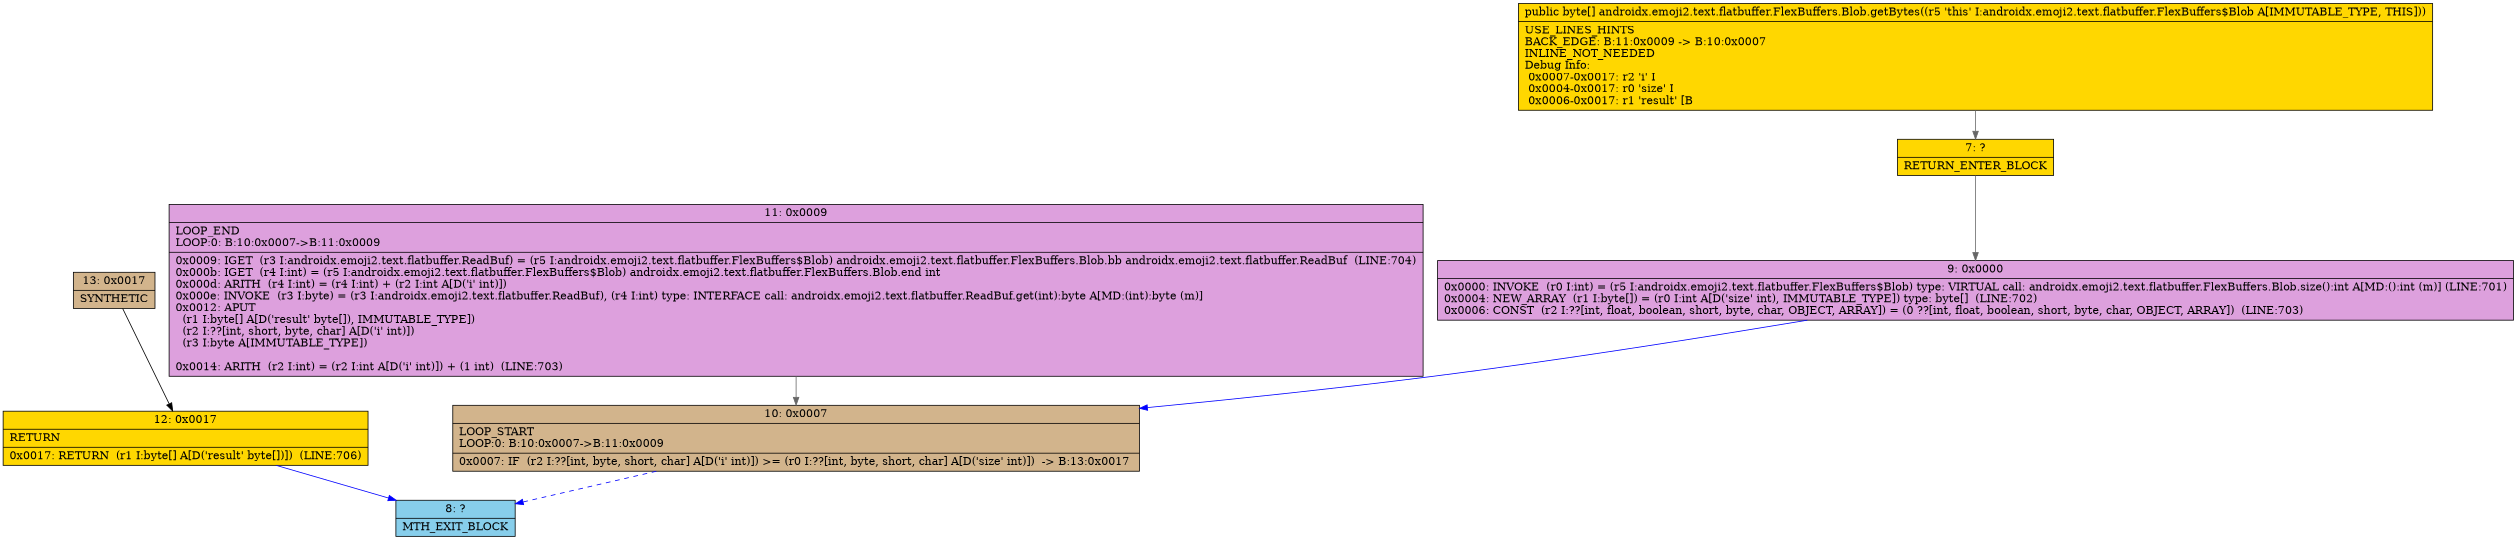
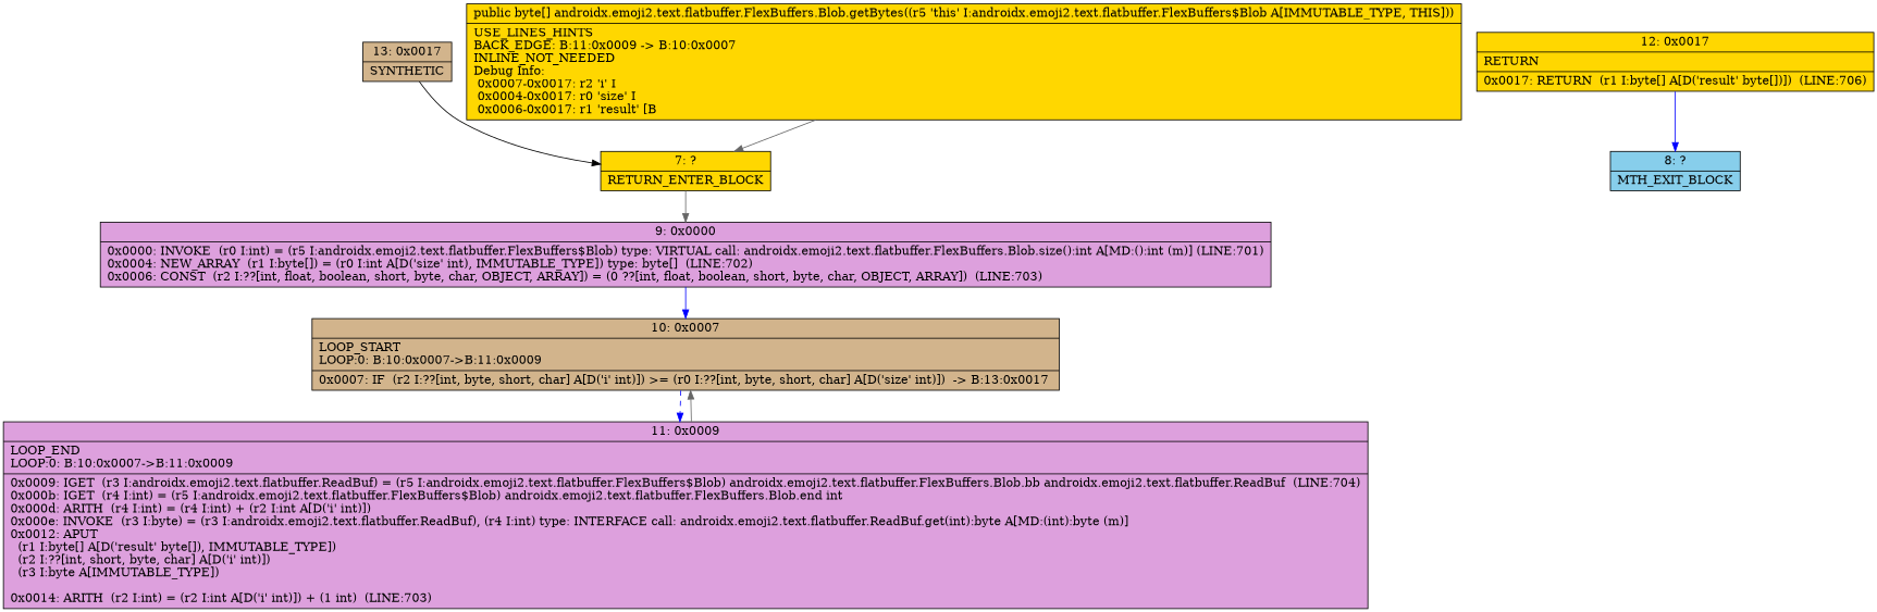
  digraph {
    node [fillcolor=gold shape=record style=filled]
    edge [color=gray40]
    n1 [label="{7\:\ ?|RETURN_ENTER_BLOCK\l}"]
    n2 [fillcolor=plum label="{9\:\ 0x0000|0x0000: INVOKE  (r0 I:int) = (r5 I:androidx.emoji2.text.flatbuffer.FlexBuffers$Blob) type: VIRTUAL call: androidx.emoji2.text.flatbuffer.FlexBuffers.Blob.size():int A[MD:():int (m)] (LINE:701)\l0x0004: NEW_ARRAY  (r1 I:byte[]) = (r0 I:int A[D('size' int), IMMUTABLE_TYPE]) type: byte[]  (LINE:702)\l0x0006: CONST  (r2 I:??[int, float, boolean, short, byte, char, OBJECT, ARRAY]) = (0 ??[int, float, boolean, short, byte, char, OBJECT, ARRAY])  (LINE:703)\l}"]
    n3 [fillcolor=tan label="{10\:\ 0x0007|LOOP_START\lLOOP:0: B:10:0x0007\-\>B:11:0x0009\l|0x0007: IF  (r2 I:??[int, byte, short, char] A[D('i' int)]) \>= (r0 I:??[int, byte, short, char] A[D('size' int)])  \-\> B:13:0x0017 \l}"]
    n4 [fillcolor=plum label="{11\:\ 0x0009|LOOP_END\lLOOP:0: B:10:0x0007\-\>B:11:0x0009\l|0x0009: IGET  (r3 I:androidx.emoji2.text.flatbuffer.ReadBuf) = (r5 I:androidx.emoji2.text.flatbuffer.FlexBuffers$Blob) androidx.emoji2.text.flatbuffer.FlexBuffers.Blob.bb androidx.emoji2.text.flatbuffer.ReadBuf  (LINE:704)\l0x000b: IGET  (r4 I:int) = (r5 I:androidx.emoji2.text.flatbuffer.FlexBuffers$Blob) androidx.emoji2.text.flatbuffer.FlexBuffers.Blob.end int \l0x000d: ARITH  (r4 I:int) = (r4 I:int) + (r2 I:int A[D('i' int)]) \l0x000e: INVOKE  (r3 I:byte) = (r3 I:androidx.emoji2.text.flatbuffer.ReadBuf), (r4 I:int) type: INTERFACE call: androidx.emoji2.text.flatbuffer.ReadBuf.get(int):byte A[MD:(int):byte (m)]\l0x0012: APUT  \l  (r1 I:byte[] A[D('result' byte[]), IMMUTABLE_TYPE])\l  (r2 I:??[int, short, byte, char] A[D('i' int)])\l  (r3 I:byte A[IMMUTABLE_TYPE])\l \l0x0014: ARITH  (r2 I:int) = (r2 I:int A[D('i' int)]) + (1 int)  (LINE:703)\l}"]
    n5 [fillcolor=tan label="{13\:\ 0x0017|SYNTHETIC\l}"]
    n6 [label="{12\:\ 0x0017|RETURN\l|0x0017: RETURN  (r1 I:byte[] A[D('result' byte[])])  (LINE:706)\l}"]
    n7 [fillcolor=skyblue label="{8\:\ ?|MTH_EXIT_BLOCK\l}"]
    n8 [label="{public byte[] androidx.emoji2.text.flatbuffer.FlexBuffers.Blob.getBytes((r5 'this' I:androidx.emoji2.text.flatbuffer.FlexBuffers$Blob A[IMMUTABLE_TYPE, THIS]))  | USE_LINES_HINTS\lBACK_EDGE: B:11:0x0009 \-\> B:10:0x0007\lINLINE_NOT_NEEDED\lDebug Info:\l  0x0007\-0x0017: r2 'i' I\l  0x0004\-0x0017: r0 'size' I\l  0x0006\-0x0017: r1 'result' [B\l}"]
    n1 -> n2
    n2 -> n3 [color=blue]
-   n3 -> n7 [color=blue style=dashed]
+   n3 -> n4 [color=blue style=dashed]
    n4 -> n3
-   n5 -> n6 [color=black]
+   n5 -> n1 [color=black]
    n6 -> n7 [color=blue]
    n8 -> n1
  }
